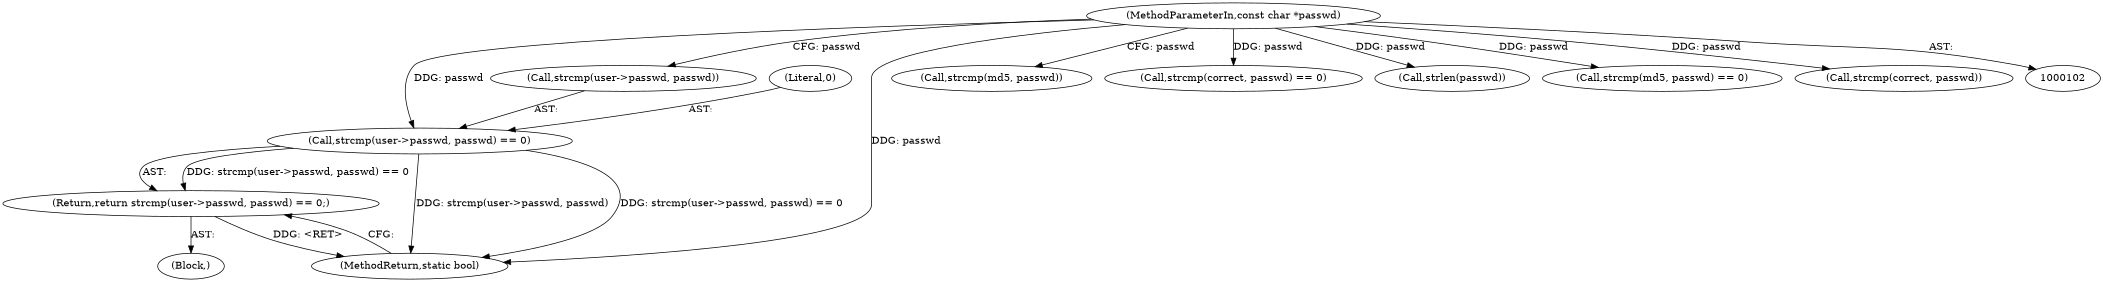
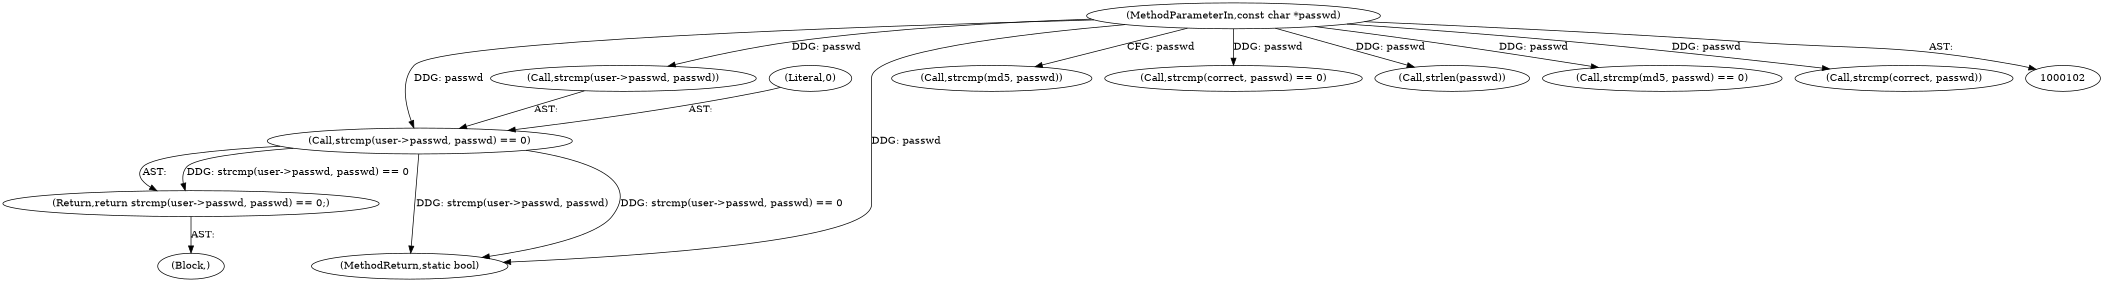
  digraph {
    n1 [label="(Call,strcmp(user->passwd, passwd) == 0)"]
    n2 [label="(Return,return strcmp(user->passwd, passwd) == 0;)"]
    n3 [label="(MethodReturn,static bool)"]
    n4 [label="(Block,)"]
    n5 [label="(Literal,0)"]
    n6 [label="(MethodParameterIn,const char *passwd)"]
    n7 [label="(Call,strcmp(md5, passwd))"]
    n8 [label="(Call,strcmp(correct, passwd) == 0)"]
    n9 [label="(Call,strlen(passwd))"]
    n10 [label="(Call,strcmp(user->passwd, passwd))"]
    n11 [label="(Call,strcmp(md5, passwd) == 0)"]
    n12 [label="(Call,strcmp(correct, passwd))"]
    1000102
    n1 -> n2 [label="AST: "]
    n1 -> n2 [label="DDG: strcmp(user->passwd, passwd) == 0"]
    n1 -> n3 [label="DDG: strcmp(user->passwd, passwd)"]
    n1 -> n3 [label="DDG: strcmp(user->passwd, passwd) == 0"]
-   n2 -> n3 [label="DDG: <RET>"]
    n2 -> n4 [label="AST: "]
-   n3 -> n2 [label="CFG: "]
    n5 -> n1 [label="AST: "]
    n6 -> n1 [label="DDG: passwd"]
    n6 -> n3 [label="DDG: passwd"]
    n6 -> n7 [label="CFG: passwd"]
    n6 -> n8 [label="DDG: passwd"]
    n6 -> n9 [label="DDG: passwd"]
-   n6 -> n10 [label="CFG: passwd"]
+   n6 -> n10 [label="DDG: passwd"]
    n6 -> n11 [label="DDG: passwd"]
    n6 -> n12 [label="DDG: passwd"]
    n6 -> 1000102 [label="AST: "]
    n10 -> n1 [label="AST: "]
  }
